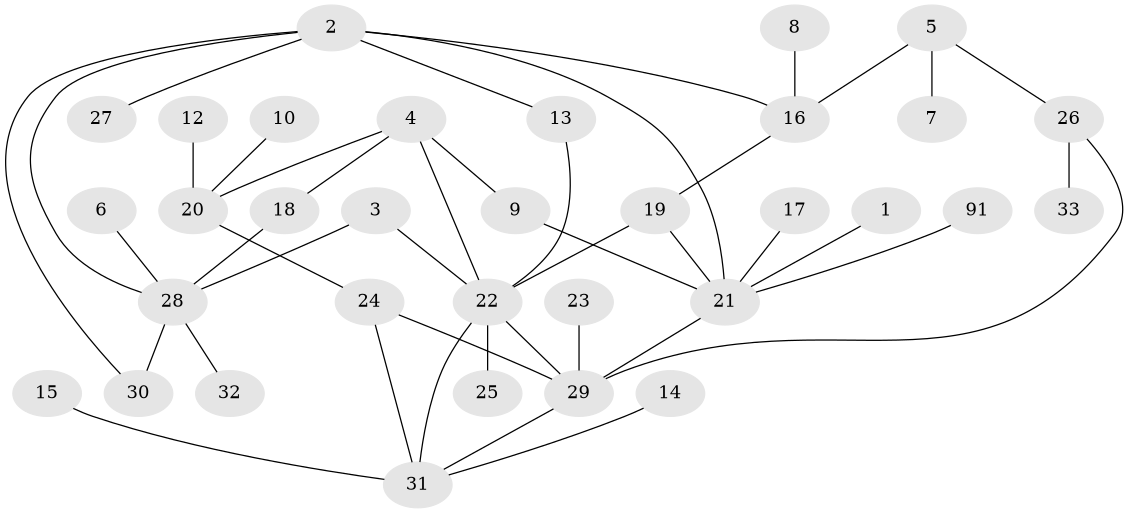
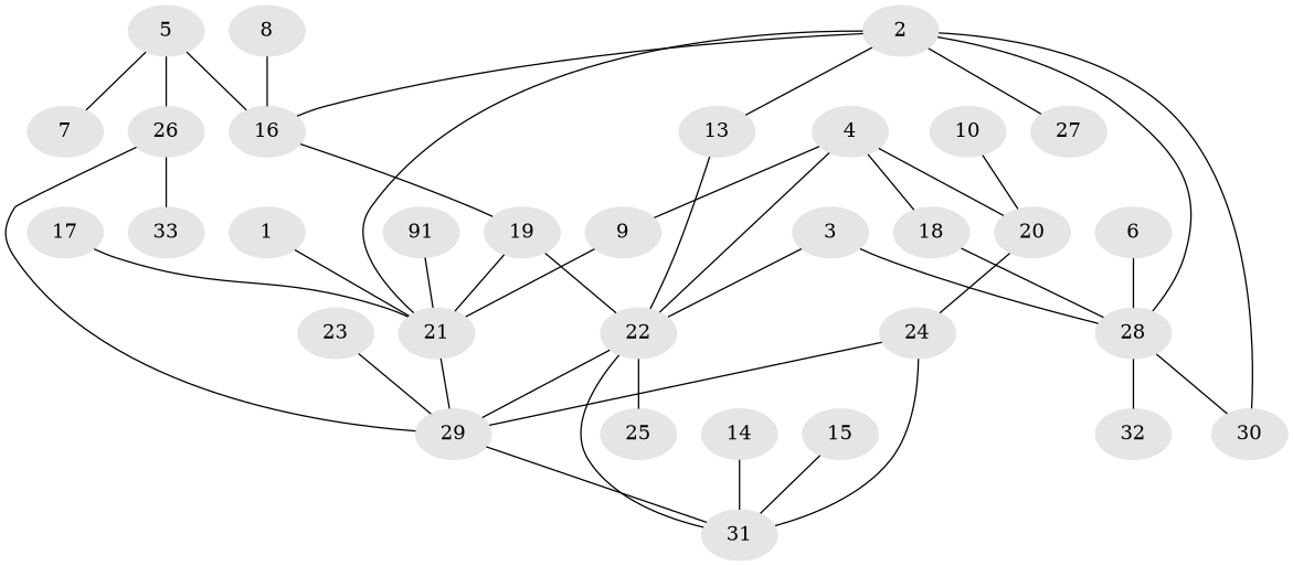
  graph {
    node [color=gray90 style=filled]
    edge [weight=1.0]
    1
    21
    29
    2
    13
    16
    27
    28
    30
    22
    19
    32
    3
    31
    25
    4
    9
    18
    20
    24
    5
    7
    26
    33
    6
    8
    10
    n28 [label=91]
-   12
    14
    15
    17
    23
    1 -- 21
    21 -- 29
    29 -- 31
    2 -- 21
    2 -- 13
    2 -- 16
    2 -- 27
    2 -- 28
    2 -- 30
    13 -- 22
    16 -- 19
    28 -- 30
    28 -- 32
    22 -- 29
    22 -- 31
    22 -- 25
    19 -- 21
    19 -- 22
    3 -- 28
    3 -- 22
    4 -- 22
    4 -- 9
    4 -- 18
    4 -- 20
    9 -- 21
    18 -- 28
    20 -- 24
    24 -- 29
    24 -- 31
    5 -- 16
    5 -- 7
    5 -- 26
    26 -- 29
    26 -- 33
    6 -- 28
    8 -- 16
    10 -- 20
    n28 -- 21
-   12 -- 20
    14 -- 31
    15 -- 31
    17 -- 21
    23 -- 29
  }
